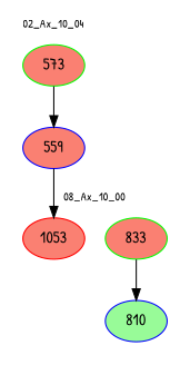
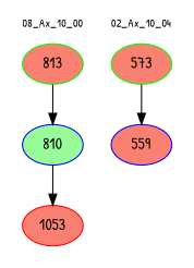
  digraph {
    fontname="Patrick Hand"
    node [color=green fillcolor=salmon fontname="Patrick Hand" style=filled]
    edge [color=black fontname="Patrick Hand"]
-   n1 [label=833]
+   n1 [label=813]
    n2 [color=blue fillcolor=palegreen label=810]
    n3 [color=red label=1053]
    n4 [label=573]
    n5 [color=blue label=559]
    subgraph cluster_1 {
      color=white
      fontsize=10
      label="08_Ax_10_00"
      n1
      n2
      n3
    }
    subgraph cluster_2 {
      color=white
      fontsize=10
      label="02_Ax_10_04"
      n4
      n5
    }
    n1 -> n2
-   n5 -> n3
+   n2 -> n3
    n4 -> n5
  }
